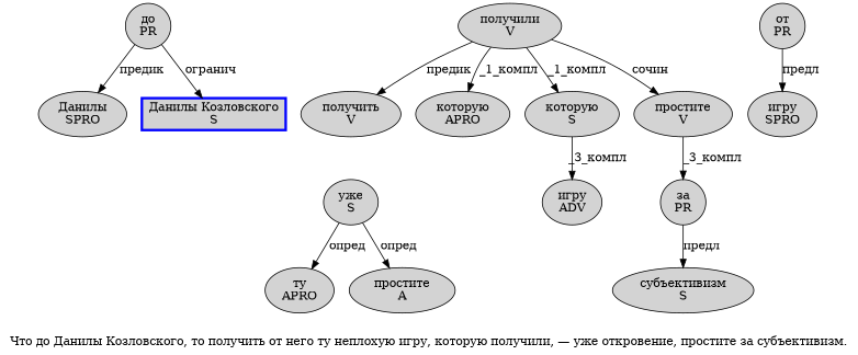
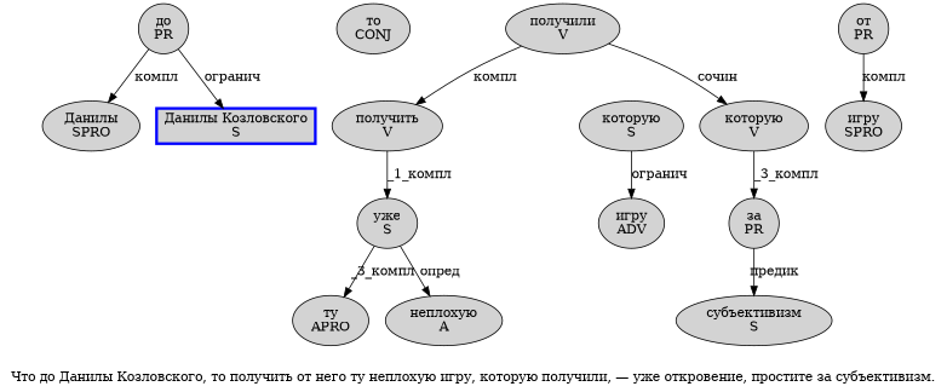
  digraph {
    label="Что до Данилы Козловского, то получить от него ту неплохую игру, которую получили, — уже откровение, простите за субъективизм."
    node [fillcolor=lightgray penwidth=1 shape=ellipse style=filled]
    n1 [label="Данилы\nSPRO"]
    n2 [label="до\nPR"]
    n3 [color=blue label="Данилы Козловского\nS" penwidth=3 shape=box]
+   n4 [label="то\nCONJ"]
    n5 [label="получить\nV"]
    n6 [label="уже\nS"]
    n7 [label="от\nPR"]
    n8 [label="игру\nSPRO"]
    n9 [label="ту\nAPRO"]
-   n10 [label="простите\nA"]
-   n11 [label="которую\nAPRO"]
+   n10 [label="неплохую\nA"]
    n12 [label="получили\nV"]
    n13 [label="которую\nS"]
-   n14 [label="простите\nV"]
+   n14 [label="которую\nV"]
    n15 [label="игру\nADV"]
    n16 [label="за\nPR"]
    n17 [label="субъективизм\nS"]
-   n2 -> n1 [label="предик"]
+   n2 -> n1 [label="компл"]
    n2 -> n3 [label="огранич"]
-   n6 -> n9 [label="опред"]
+   n5 -> n6 [label="_1_компл"]
+   n6 -> n9 [label="_3_компл"]
    n6 -> n10 [label="опред"]
-   n7 -> n8 [label="предл"]
-   n12 -> n5 [label="предик"]
-   n12 -> n11 [label="_1_компл"]
-   n12 -> n13 [label="_1_компл"]
+   n7 -> n8 [label="компл"]
+   n12 -> n5 [label="компл"]
    n12 -> n14 [label="сочин"]
-   n13 -> n15 [label="_3_компл"]
+   n13 -> n15 [label="огранич"]
    n14 -> n16 [label="_3_компл"]
-   n16 -> n17 [label="предл"]
+   n16 -> n17 [label="предик"]
  }
